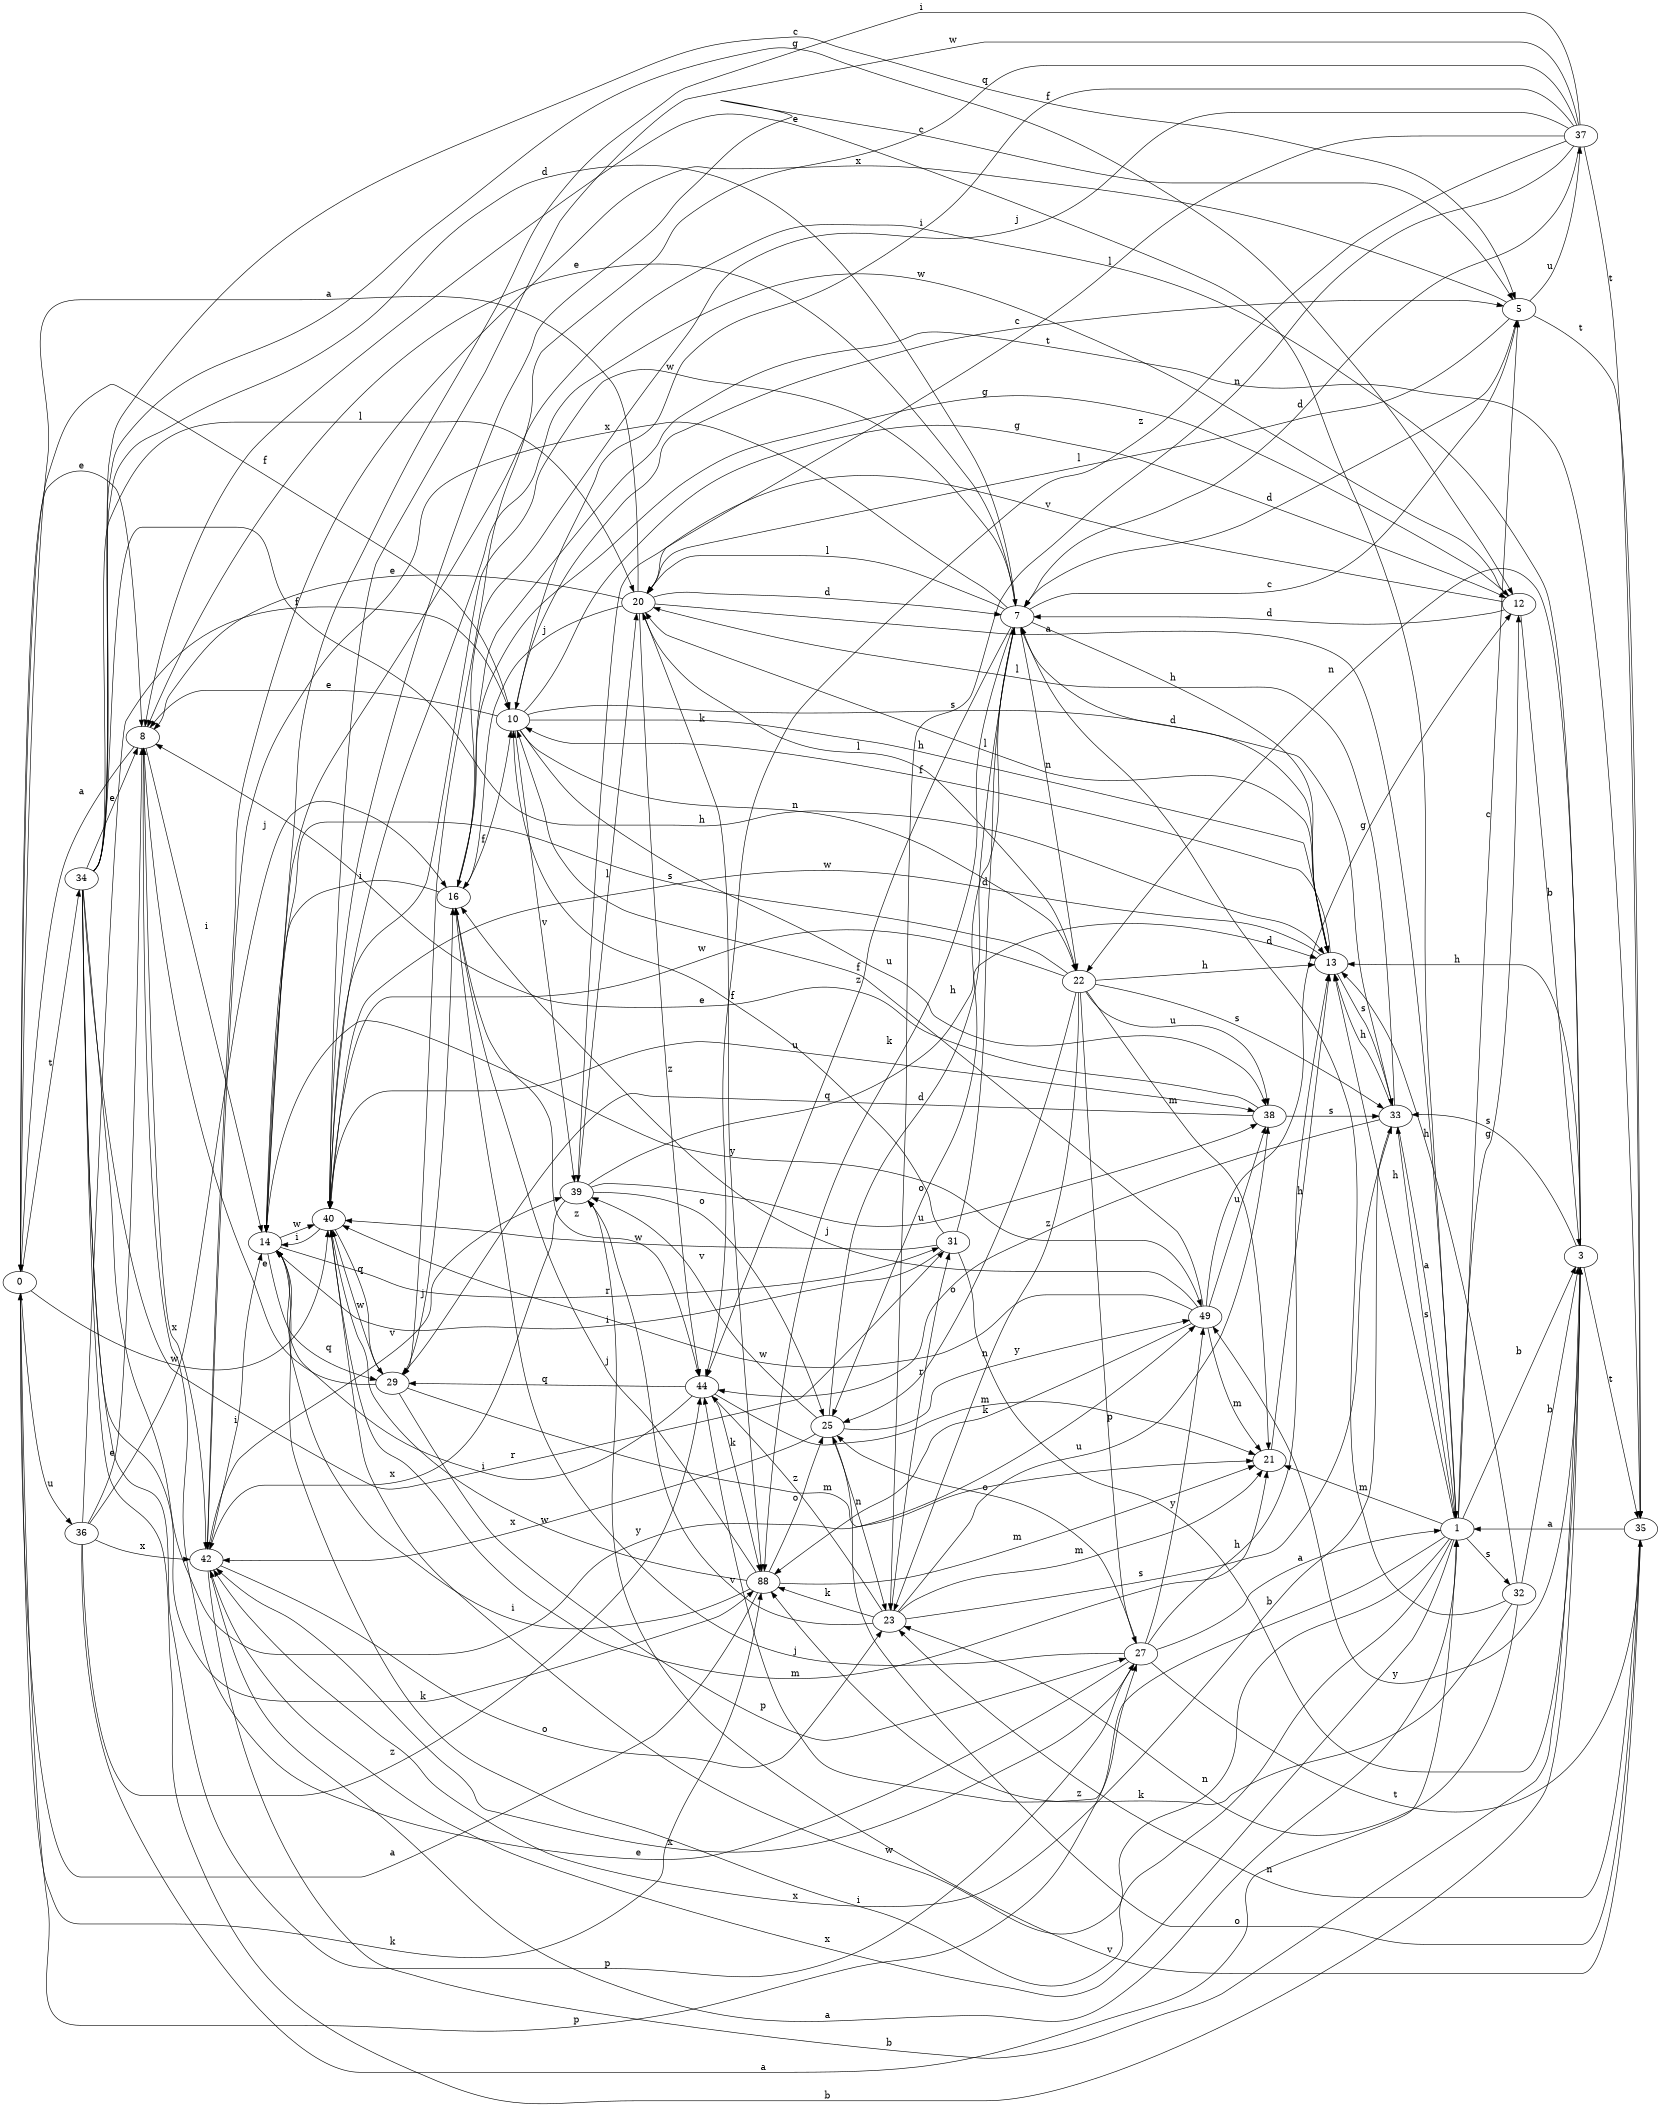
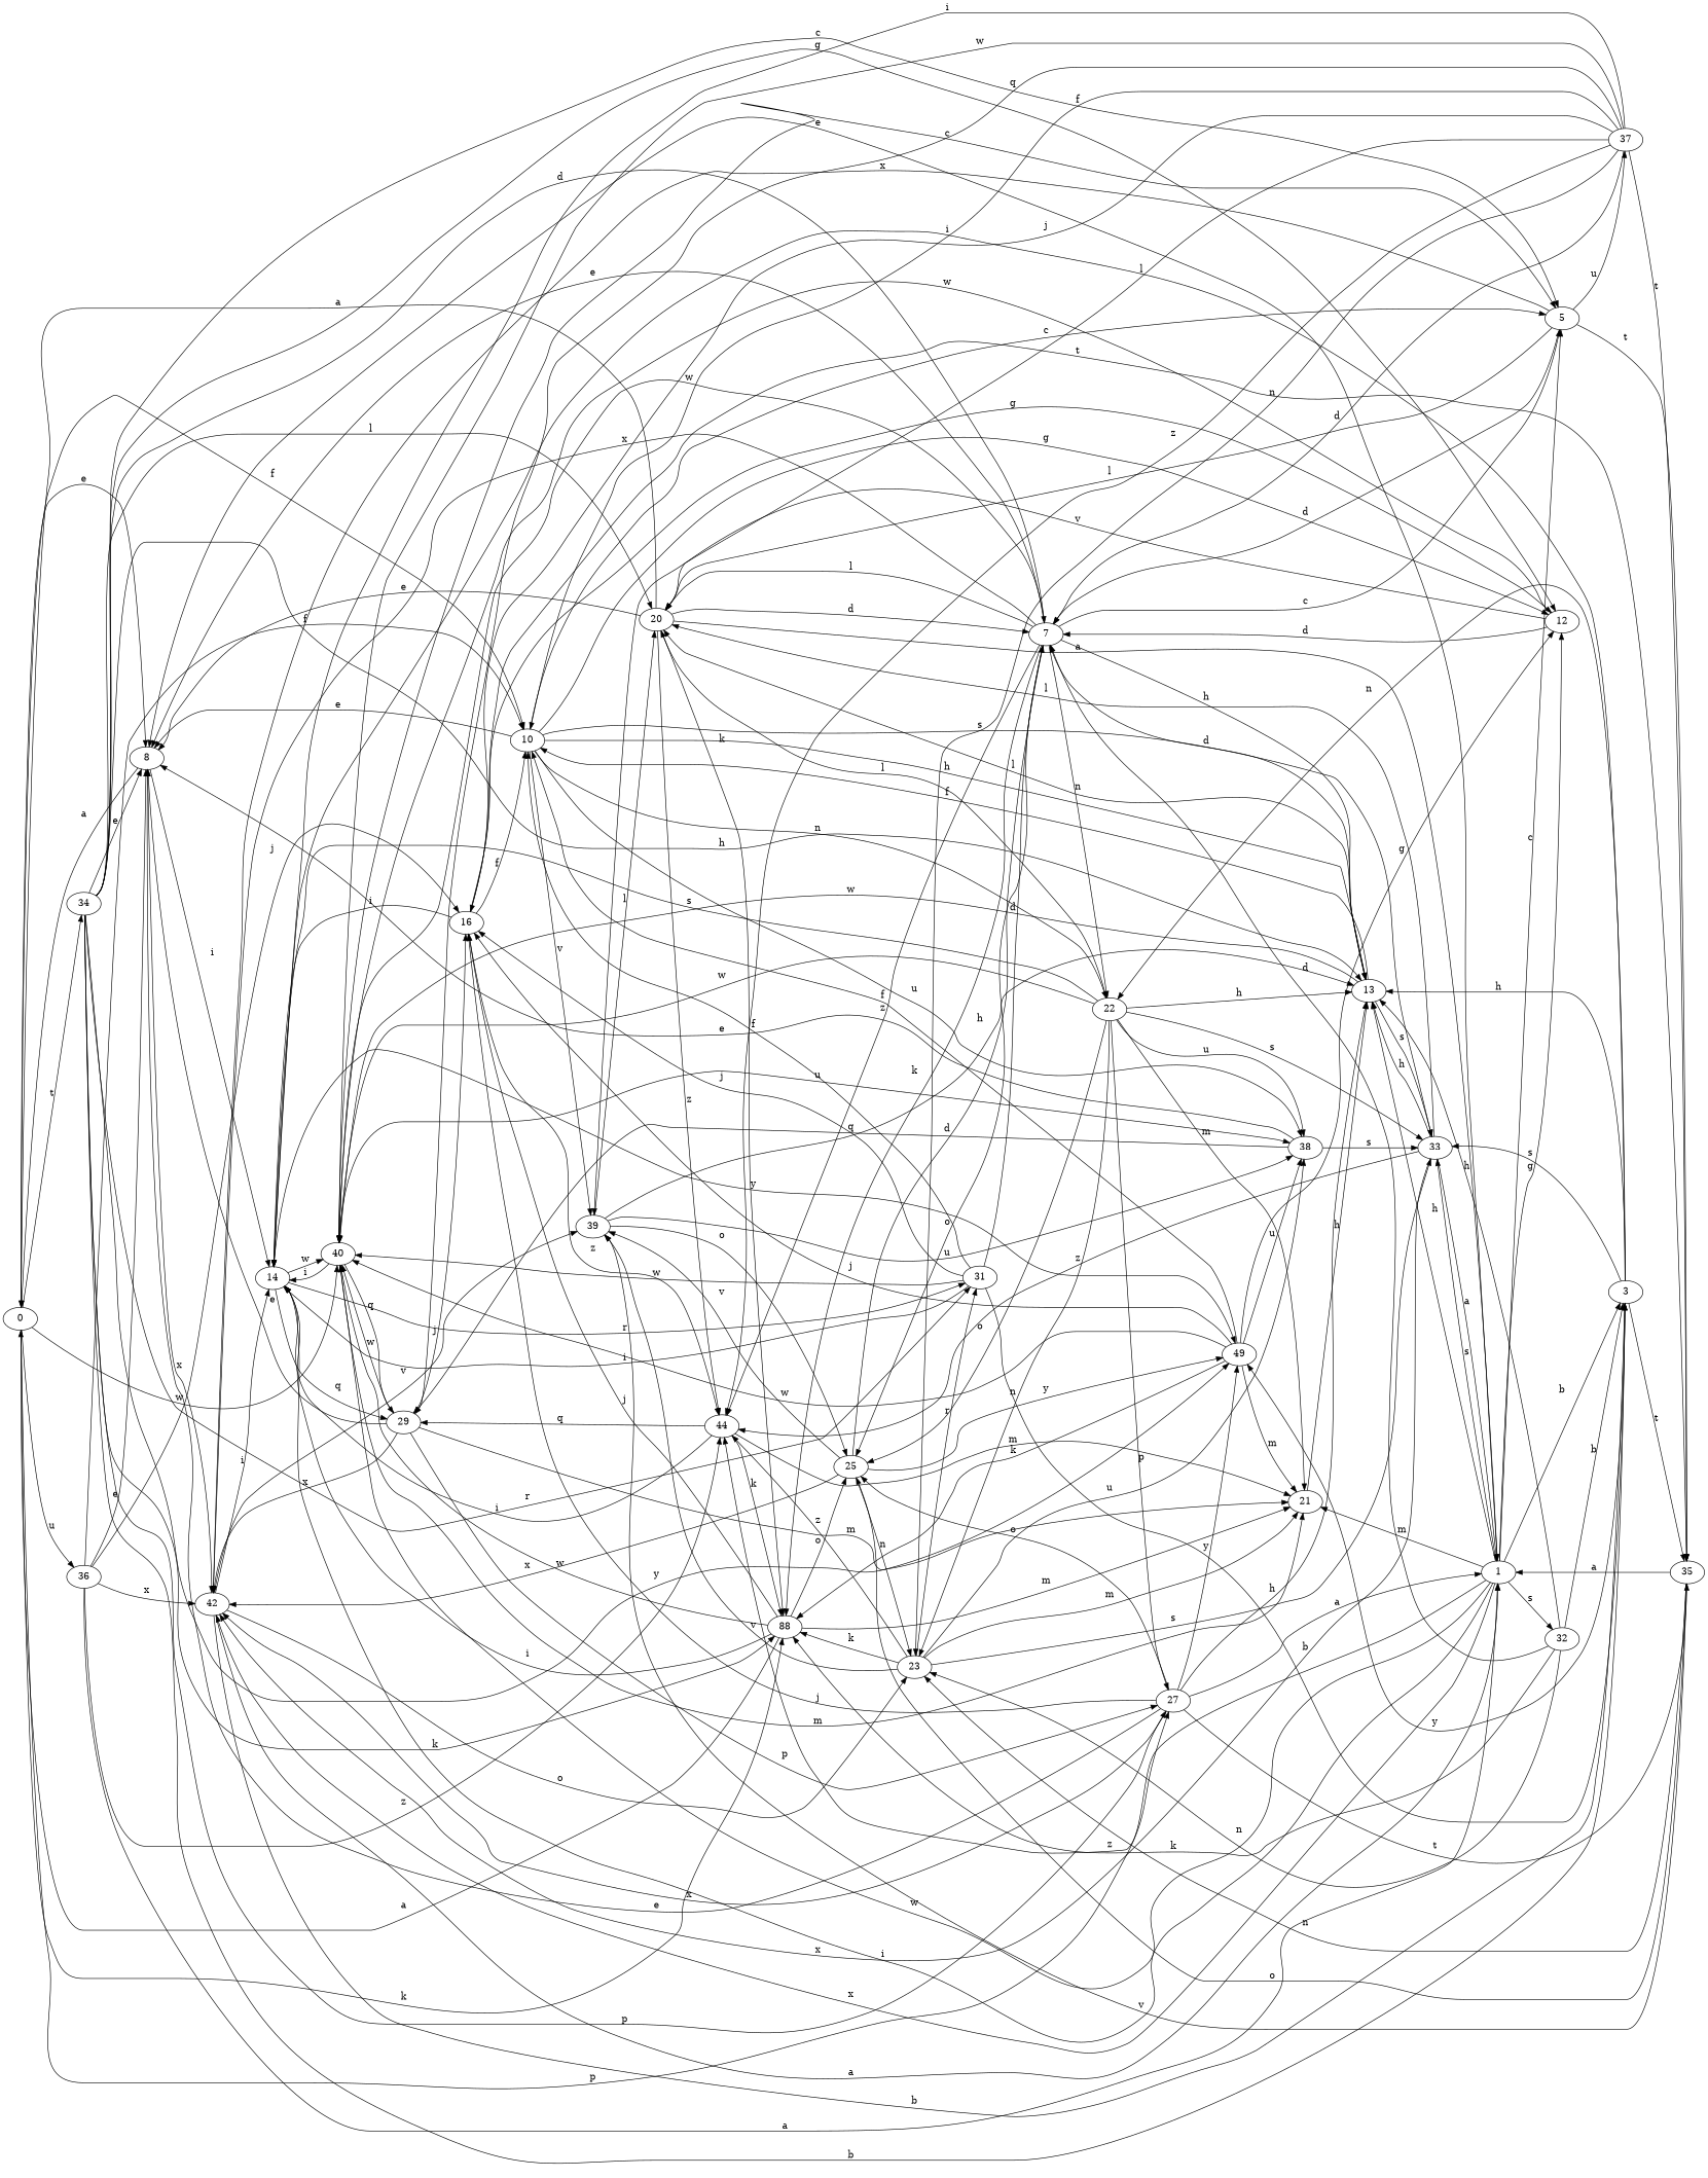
  strict digraph {
    rankdir=LR
    0
    8
    10
    n4 [label=88]
    27
    34
    36
    40
    14
    42
    5
    12
    13
    33
    22
    38
    39
    21
    25
    16
    1
    35
    n23 [label=49]
    3
    7
    20
    31
    44
    29
    32
    37
    23
    0 -> 8 [label=e]
    0 -> 10 [label=f]
    0 -> n4 [label=k]
    0 -> 27 [label=p]
    0 -> 34 [label=t]
    0 -> 36 [label=u]
    0 -> 40 [label=w]
    8 -> 0 [label=a]
    8 -> 14 [label=i]
    8 -> 42 [label=x]
    10 -> 8 [label=e]
    10 -> 5 [label=c]
    10 -> 12 [label=g]
    10 -> 13 [label=h]
    10 -> 33 [label=s]
    10 -> 22 [label=n]
    10 -> 38 [label=u]
    10 -> 39 [label=v]
    n4 -> 0 [label=a]
    n4 -> 40 [label=w]
    n4 -> 14 [label=i]
    n4 -> 21 [label=m]
    n4 -> 25 [label=o]
    n4 -> 16 [label=j]
    27 -> 8 [label=e]
    27 -> 42 [label=x]
    27 -> 13 [label=h]
    27 -> 25 [label=o]
    27 -> 16 [label=j]
    27 -> 1 [label=a]
    27 -> 35 [label=t]
    27 -> n23 [label=y]
    34 -> 8 [label=e]
    34 -> n4 [label=k]
    34 -> 27 [label=p]
    34 -> 5 [label=c]
    34 -> 12 [label=g]
    34 -> 13 [label=h]
    34 -> n23 [label=y]
    34 -> 3 [label=b]
    34 -> 7 [label=d]
    34 -> 20 [label=l]
    34 -> 31 [label=r]
    36 -> 8 [label=e]
    36 -> 10 [label=f]
    36 -> 42 [label=x]
    36 -> 16 [label=j]
    36 -> 1 [label=a]
    36 -> 44 [label=z]
    40 -> 14 [label=i]
    40 -> 5 [label=c]
    40 -> 38 [label=u]
    40 -> 21 [label=m]
    40 -> 29 [label=q]
    14 -> 40 [label=w]
    14 -> n23 [label=y]
    14 -> 31 [label=r]
    14 -> 29 [label=q]
    42 -> 14 [label=i]
    42 -> 39 [label=v]
    42 -> 1 [label=a]
    42 -> 3 [label=b]
    42 -> 23 [label=o]
    5 -> 42 [label=x]
    5 -> 35 [label=t]
    5 -> 7 [label=d]
    5 -> 20 [label=l]
    5 -> 37 [label=u]
    12 -> 40 [label=w]
    12 -> 39 [label=v]
-   12 -> 3 [label=b]
    12 -> 7 [label=d]
    13 -> 10 [label=f]
    13 -> 40 [label=w]
    13 -> 33 [label=s]
    13 -> 7 [label=d]
    13 -> 20 [label=l]
    33 -> 42 [label=x]
    33 -> 13 [label=h]
    33 -> 1 [label=a]
    33 -> 20 [label=l]
    33 -> 44 [label=z]
    22 -> 27 [label=p]
    22 -> 40 [label=w]
    22 -> 14 [label=s]
    22 -> 13 [label=h]
    22 -> 33 [label=s]
    22 -> 38 [label=u]
    22 -> 21 [label=m]
    22 -> 25 [label=o]
    22 -> 20 [label=l]
    22 -> 23 [label=n]
    38 -> 8 [label=e]
    38 -> 33 [label=s]
    38 -> 29 [label=q]
-   39 -> 42 [label=x]
+   29 -> 42 [label=x]
    39 -> 13 [label=h]
    39 -> 38 [label=u]
    39 -> 25 [label=o]
    39 -> 20 [label=l]
    21 -> 13 [label=h]
    25 -> 42 [label=x]
    25 -> 39 [label=v]
    25 -> n23 [label=y]
    25 -> 7 [label=d]
    25 -> 23 [label=n]
    16 -> 10 [label=f]
    16 -> 14 [label=i]
    16 -> 12 [label=g]
    16 -> 35 [label=t]
    16 -> 44 [label=z]
    1 -> 8 [label=e]
    1 -> 40 [label=w]
    1 -> 14 [label=i]
    1 -> 42 [label=x]
    1 -> 5 [label=c]
    1 -> 12 [label=g]
    1 -> 13 [label=h]
    1 -> 33 [label=s]
    1 -> 21 [label=m]
    1 -> 3 [label=b]
    1 -> 44 [label=z]
    1 -> 32 [label=s]
    35 -> 39 [label=v]
    35 -> 25 [label=o]
    35 -> 1 [label=a]
    35 -> 23 [label=n]
    n23 -> 10 [label=f]
    n23 -> n4 [label=k]
    n23 -> 40 [label=w]
    n23 -> 12 [label=g]
    n23 -> 38 [label=u]
    n23 -> 21 [label=m]
    n23 -> 16 [label=j]
    3 -> 14 [label=i]
    3 -> 13 [label=h]
    3 -> 33 [label=s]
    3 -> 22 [label=n]
    3 -> 35 [label=t]
    3 -> n23 [label=y]
    7 -> 8 [label=e]
    7 -> n4 [label=k]
    7 -> 40 [label=w]
    7 -> 42 [label=x]
    7 -> 5 [label=c]
    7 -> 13 [label=h]
    7 -> 22 [label=n]
    7 -> 25 [label=o]
    7 -> 20 [label=l]
    7 -> 44 [label=z]
    20 -> 0 [label=a]
    20 -> 8 [label=e]
    20 -> n4 [label=k]
    20 -> 1 [label=a]
    20 -> 7 [label=d]
    20 -> 44 [label=z]
    31 -> 10 [label=f]
    31 -> 40 [label=w]
    31 -> 14 [label=i]
-   20 -> 16 [label=j]
+   31 -> 16 [label=j]
    31 -> 3 [label=b]
    31 -> 7 [label=d]
    44 -> n4 [label=k]
    44 -> 14 [label=i]
    44 -> 21 [label=m]
    44 -> 29 [label=q]
    29 -> 8 [label=e]
    29 -> 27 [label=p]
    29 -> 40 [label=w]
    29 -> 21 [label=m]
    29 -> 16 [label=j]
    32 -> n4 [label=k]
    32 -> 13 [label=h]
    32 -> 3 [label=b]
    32 -> 7 [label=d]
    32 -> 23 [label=n]
    37 -> 10 [label=f]
    37 -> 40 [label=w]
    37 -> 14 [label=i]
    37 -> 16 [label=j]
    37 -> 35 [label=t]
    37 -> 7 [label=d]
    37 -> 20 [label=l]
    37 -> 44 [label=z]
    37 -> 29 [label=q]
    37 -> 23 [label=n]
    23 -> n4 [label=k]
    23 -> 33 [label=s]
    23 -> 38 [label=u]
    23 -> 39 [label=v]
    23 -> 21 [label=m]
    23 -> 31 [label=r]
    23 -> 44 [label=z]
  }
